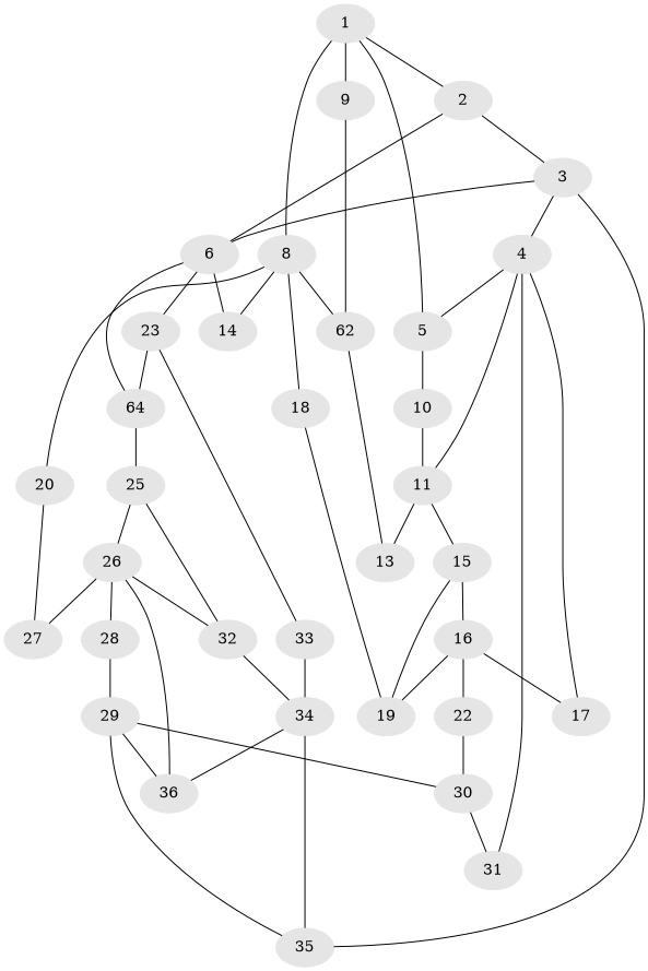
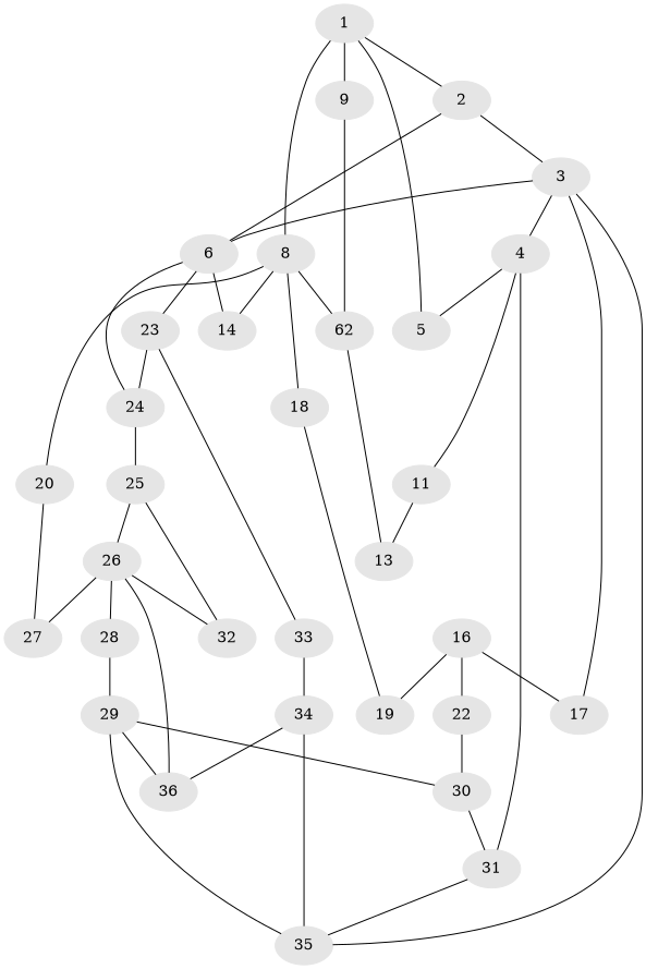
  graph {
    node [color=gray90 style=filled]
    edge [weight=1.0]
    1
    2
    5
    8
    9
    3
    6
-   10
    14
    n10 [label=62]
    18
    20
    4
    35
    23
-   24 [label=64]
+   24
    11
    17
    31
    13
-   15
    33
    25
    19
    27
    16
    22
    30
    34
    26
    32
    28
    36
    29
    1 -- 2
    1 -- 5
    1 -- 8
    1 -- 9 [weight=2.0]
    2 -- 3
    2 -- 6
-   5 -- 10 [weight=2.0]
    8 -- 14
    8 -- n10
    8 -- 18
    8 -- 20
    9 -- n10
    3 -- 6
    3 -- 4
    3 -- 35
    6 -- 14
    6 -- 23
    6 -- 24
-   10 -- 11 [weight=2.0]
    n10 -- 13
    18 -- 19
    20 -- 27
    4 -- 5
    4 -- 11
-   4 -- 17 [weight=2.0]
+   3 -- 17 [weight=2.0]
    4 -- 31 [weight=2.0]
    23 -- 24
    23 -- 33
    24 -- 25
    11 -- 13 [weight=2.0]
-   11 -- 15
-   15 -- 19
-   15 -- 16
+   31 -- 35
    33 -- 34 [weight=2.0]
    25 -- 26
    25 -- 32
    16 -- 17 [weight=2.0]
    16 -- 19
    16 -- 22 [weight=2.0]
    22 -- 30 [weight=2.0]
    30 -- 31
    34 -- 35 [weight=2.0]
    34 -- 36
    26 -- 27 [weight=2.0]
    26 -- 32
    26 -- 28
    26 -- 36
-   32 -- 34
    28 -- 29 [weight=2.0]
    29 -- 35
    29 -- 30 [weight=2.0]
    29 -- 36
  }
